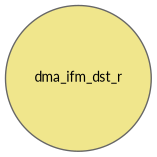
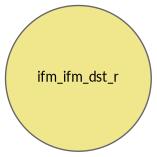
  digraph {
    rankdir=LR
    fontname=Lato
-   n1 [color=gray40 fillcolor=khaki fontname=Lato fontsize=10 height=0.2 label=dma_ifm_dst_r shape=circle style=filled width=0.4]
+   n1 [color=gray40 fillcolor=khaki fontname=Lato fontsize=10 height=0.2 label=ifm_ifm_dst_r shape=circle style=filled width=0.4]
  }
